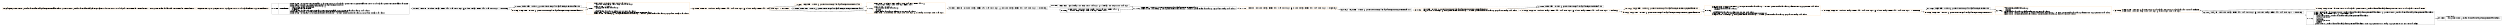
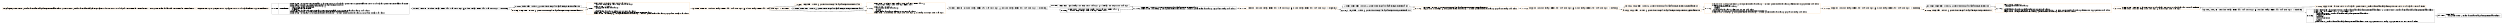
  digraph {
    fontname="DejaVu Sans Mono"
    rankdir=LR
    node [color=darkorange fontname="DejaVu Sans Mono" shape=record]
    edge [arrowhead=dot fontname="DejaVu Sans Mono" style=dotted]
    n1 [color=black label="{0\:\ 0x0000|MTH_ENTER_BLOCK\l|0x0000: INVOKE  (r0 I:android.util.AttributeSet) = (r9 I:org.xmlpull.v1.XmlPullParser) android.util.Xml.asAttributeSet(org.xmlpull.v1.XmlPullParser):android.util.AttributeSet type: STATIC \l0x0004: SGET  (r1 I:int[]) =  android.support.compat.R.styleable.FontFamilyFont int[] \l0x0006: INVOKE  (r10 I:android.content.res.TypedArray) = \l  (r10 I:android.content.res.Resources)\l  (r0 I:android.util.AttributeSet)\l  (r1 I:int[])\l android.content.res.Resources.obtainAttributes(android.util.AttributeSet, int[]):android.content.res.TypedArray type: VIRTUAL \l0x000a: SGET  (r0 I:int) =  android.support.compat.R.styleable.FontFamilyFont_fontWeight int \l0x000c: INVOKE  (r0 I:boolean) = (r10 I:android.content.res.TypedArray), (r0 I:int) android.content.res.TypedArray.hasValue(int):boolean type: VIRTUAL \l}"]
    n2 [color=black label="{1\:\ 0x0010|0x0010: IF  (r0 I:?[int, boolean, OBJECT, ARRAY, byte, short, char]) == (0 ?[int, boolean, OBJECT, ARRAY, byte, short, char])  \-\> B:3:0x0015 \l}"]
    n3 [color=black label="{2\:\ 0x0012|0x0012: SGET  (r0 I:int) =  android.support.compat.R.styleable.FontFamilyFont_fontWeight int \l}"]
    n4 [label="{3\:\ 0x0015|0x0015: SGET  (r0 I:int) =  android.support.compat.R.styleable.FontFamilyFont_android_fontWeight int \l}"]
    n5 [label="{4\:\ 0x0017|0x0017: CONST  (r1 I:?[int, float, short, byte, char]) = \l  (400(0x190, float:5.6E\-43) ?[int, float, short, byte, char])\l \l0x0019: INVOKE  (r4 I:int) = \l  (r10 I:android.content.res.TypedArray)\l  (r0 I:int)\l  (r1 I:int)\l android.content.res.TypedArray.getInt(int, int):int type: VIRTUAL \l0x001d: SGET  (r0 I:int) =  android.support.compat.R.styleable.FontFamilyFont_fontStyle int \l0x001f: INVOKE  (r0 I:boolean) = (r10 I:android.content.res.TypedArray), (r0 I:int) android.content.res.TypedArray.hasValue(int):boolean type: VIRTUAL \l}"]
    n6 [label="{5\:\ 0x0023|0x0023: IF  (r0 I:?[int, boolean, OBJECT, ARRAY, byte, short, char]) == (0 ?[int, boolean, OBJECT, ARRAY, byte, short, char])  \-\> B:7:0x0028 \l}"]
    n7 [label="{6\:\ 0x0025|0x0025: SGET  (r0 I:int) =  android.support.compat.R.styleable.FontFamilyFont_fontStyle int \l}"]
    n8 [color=black label="{7\:\ 0x0028|0x0028: SGET  (r0 I:int) =  android.support.compat.R.styleable.FontFamilyFont_android_fontStyle int \l}"]
    n9 [label="{8\:\ 0x002a|0x002a: CONST  (r1 I:?[int, float, boolean, short, byte, char, OBJECT, ARRAY]) = \l  (0 ?[int, float, boolean, short, byte, char, OBJECT, ARRAY])\l \l0x002b: INVOKE  (r0 I:int) = \l  (r10 I:android.content.res.TypedArray)\l  (r0 I:int)\l  (r1 I:int)\l android.content.res.TypedArray.getInt(int, int):int type: VIRTUAL \l0x002f: CONST  (r2 I:?[boolean, int, float, short, byte, char]) = (1 ?[boolean, int, float, short, byte, char]) \l}"]
    n10 [color=black label="{9\:\ 0x0030|0x0030: IF  (r2 I:?[int, boolean, OBJECT, ARRAY, byte, short, char]) != (r0 I:?[int, boolean, OBJECT, ARRAY, byte, short, char])  \-\> B:11:0x0034 \l}"]
    n11 [color=black label="{10\:\ 0x0032|0x0032: CONST  (r5 I:?[boolean, int, float, short, byte, char]) = (1 ?[boolean, int, float, short, byte, char]) \l}"]
    n12 [color=black label="{11\:\ 0x0034|0x0034: CONST  (r5 I:?[int, float, boolean, short, byte, char, OBJECT, ARRAY]) = \l  (0 ?[int, float, boolean, short, byte, char, OBJECT, ARRAY])\l \l}"]
    n13 [color=black label="{12\:\ 0x0035|0x0035: SGET  (r0 I:int) =  android.support.compat.R.styleable.FontFamilyFont_ttcIndex int \l0x0037: INVOKE  (r0 I:boolean) = (r10 I:android.content.res.TypedArray), (r0 I:int) android.content.res.TypedArray.hasValue(int):boolean type: VIRTUAL \l}"]
    n14 [label="{13\:\ 0x003b|0x003b: IF  (r0 I:?[int, boolean, OBJECT, ARRAY, byte, short, char]) == (0 ?[int, boolean, OBJECT, ARRAY, byte, short, char])  \-\> B:15:0x0040 \l}"]
    n15 [color=black label="{14\:\ 0x003d|0x003d: SGET  (r0 I:int) =  android.support.compat.R.styleable.FontFamilyFont_ttcIndex int \l}"]
    n16 [color=black label="{15\:\ 0x0040|0x0040: SGET  (r0 I:int) =  android.support.compat.R.styleable.FontFamilyFont_android_ttcIndex int \l}"]
    n17 [label="{16\:\ 0x0042|0x0042: SGET  (r2 I:int) =  android.support.compat.R.styleable.FontFamilyFont_fontVariationSettings int \l0x0044: INVOKE  (r2 I:boolean) = (r10 I:android.content.res.TypedArray), (r2 I:int) android.content.res.TypedArray.hasValue(int):boolean type: VIRTUAL \l}"]
    n18 [label="{17\:\ 0x0048|0x0048: IF  (r2 I:?[int, boolean, OBJECT, ARRAY, byte, short, char]) == (0 ?[int, boolean, OBJECT, ARRAY, byte, short, char])  \-\> B:19:0x004d \l}"]
    n19 [label="{18\:\ 0x004a|0x004a: SGET  (r2 I:int) =  android.support.compat.R.styleable.FontFamilyFont_fontVariationSettings int \l}"]
    n20 [label="{19\:\ 0x004d|0x004d: SGET  (r2 I:int) =  android.support.compat.R.styleable.FontFamilyFont_android_fontVariationSettings int \l}"]
    n21 [label="{20\:\ 0x004f|0x004f: INVOKE  (r6 I:java.lang.String) = (r10 I:android.content.res.TypedArray), (r2 I:int) android.content.res.TypedArray.getString(int):java.lang.String type: VIRTUAL \l0x0053: INVOKE  (r7 I:int) = \l  (r10 I:android.content.res.TypedArray)\l  (r0 I:int)\l  (r1 I:int)\l android.content.res.TypedArray.getInt(int, int):int type: VIRTUAL \l0x0057: SGET  (r0 I:int) =  android.support.compat.R.styleable.FontFamilyFont_font int \l0x0059: INVOKE  (r0 I:boolean) = (r10 I:android.content.res.TypedArray), (r0 I:int) android.content.res.TypedArray.hasValue(int):boolean type: VIRTUAL \l}"]
    n22 [label="{21\:\ 0x005d|0x005d: IF  (r0 I:?[int, boolean, OBJECT, ARRAY, byte, short, char]) == (0 ?[int, boolean, OBJECT, ARRAY, byte, short, char])  \-\> B:23:0x0062 \l}"]
    n23 [color=black label="{22\:\ 0x005f|0x005f: SGET  (r0 I:int) =  android.support.compat.R.styleable.FontFamilyFont_font int \l}"]
    n24 [label="{23\:\ 0x0062|0x0062: SGET  (r0 I:int) =  android.support.compat.R.styleable.FontFamilyFont_android_font int \l}"]
    n25 [label="{24\:\ 0x0064|0x0064: INVOKE  (r8 I:int) = \l  (r10 I:android.content.res.TypedArray)\l  (r0 I:int)\l  (r1 I:int)\l android.content.res.TypedArray.getResourceId(int, int):int type: VIRTUAL \l0x0068: INVOKE  (r3 I:java.lang.String) = (r10 I:android.content.res.TypedArray), (r0 I:int) android.content.res.TypedArray.getString(int):java.lang.String type: VIRTUAL \l0x006c: INVOKE  (r10 I:android.content.res.TypedArray) android.content.res.TypedArray.recycle():void type: VIRTUAL \l}"]
    n26 [label="{25\:\ 0x006f|0x006f: INVOKE  (r10 I:int) = (r9 I:org.xmlpull.v1.XmlPullParser) org.xmlpull.v1.XmlPullParser.next():int type: INTERFACE \l0x0073: CONST  (r0 I:?[int, float, short, byte, char]) = (3 ?[int, float, short, byte, char]) \l}"]
    n27 [color=black label="{26\:\ 0x0074|0x0074: IF  (r10 I:?[int, boolean, OBJECT, ARRAY, byte, short, char]) == (r0 I:?[int, boolean, OBJECT, ARRAY, byte, short, char])  \-\> B:28:0x007a \l}"]
    n28 [label="{27\:\ 0x0076|0x0076: INVOKE  (r9 I:org.xmlpull.v1.XmlPullParser) android.support.v4.content.res.FontResourcesParserCompat.skip(org.xmlpull.v1.XmlPullParser):void type: STATIC \l}"]
    n29 [color=black label="{28\:\ 0x007a|0x007a: NEW_INSTANCE  (r9 I:android.support.v4.content.res.FontResourcesParserCompat$FontFileResourceEntry) =  android.support.v4.content.res.FontResourcesParserCompat$FontFileResourceEntry \l0x007c: MOVE  (r2 I:?[OBJECT, ARRAY]) = (r9 I:?[OBJECT, ARRAY]) \l0x007d: INVOKE  \l  (r2 I:android.support.v4.content.res.FontResourcesParserCompat$FontFileResourceEntry)\l  (r3 I:java.lang.String)\l  (r4 I:int)\l  (r5 I:boolean)\l  (r6 I:java.lang.String)\l  (r7 I:int)\l  (r8 I:int)\l android.support.v4.content.res.FontResourcesParserCompat.FontFileResourceEntry.\<init\>(java.lang.String, int, boolean, java.lang.String, int, int):void type: DIRECT \l}"]
    n30 [color=black label="{29\:\ 0x0080|0x0080: RETURN  \l  (r9 I:android.support.v4.content.res.FontResourcesParserCompat$FontFileResourceEntry)\l \l}"]
    n31 [label="{private static android.support.v4.content.res.FontResourcesParserCompat$FontFileResourceEntry android.support.v4.content.res.FontResourcesParserCompat.readFont((r9 I:org.xmlpull.v1.XmlPullParser A[IMMUTABLE_TYPE, METHOD_ARGUMENT]), (r10 I:android.content.res.Resources A[IMMUTABLE_TYPE, METHOD_ARGUMENT]))  | Annotation[SYSTEM, dalvik.annotation.Throws, \{value=[org.xmlpull.v1.XmlPullParserException, java.io.IOException]\}]\l}"]
    n1 -> n2 [arrowhead=diamond]
    n2 -> n3 [style=bold]
    n2 -> n4 [arrowhead=diamond]
    n3 -> n5 [style=bold]
    n4 -> n5 [arrowhead=vee]
    n5 -> n6 [arrowhead=diamond style=bold]
    n6 -> n7 [arrowhead=vee style=bold]
    n6 -> n8 [arrowhead=diamond]
    n6 -> n9 [arrowhead=vee style=bold]
    n7 -> n9
    n9 -> n10 [arrowhead=diamond]
    n10 -> n11 [arrowhead=diamond]
    n10 -> n12
    n11 -> n13 [style=bold]
    n12 -> n13 [style=bold]
    n13 -> n14 [arrowhead=vee style=bold]
    n14 -> n15
    n14 -> n16 [style=bold]
-   n17 -> n15 [style=bold]
+   n15 -> n17 [style=bold]
    n16 -> n17 [arrowhead=vee]
    n17 -> n18 [style=bold]
    n18 -> n19 [arrowhead=diamond]
    n18 -> n20 [arrowhead=diamond style=bold]
    n19 -> n21 [arrowhead=vee]
    n20 -> n21 [arrowhead=vee style=bold]
    n21 -> n22 [style=bold]
    n22 -> n23
    n22 -> n24 [arrowhead=diamond style=bold]
    n23 -> n25 [arrowhead=diamond style=bold]
    n24 -> n25
    n25 -> n26 [arrowhead=diamond]
    n26 -> n27
    n27 -> n28 [arrowhead=diamond]
    n27 -> n29 [arrowhead=vee]
    n28 -> n26 [arrowhead=diamond style=bold]
    n29 -> n30 [arrowhead=diamond style=bold]
    n31 -> n1
  }
